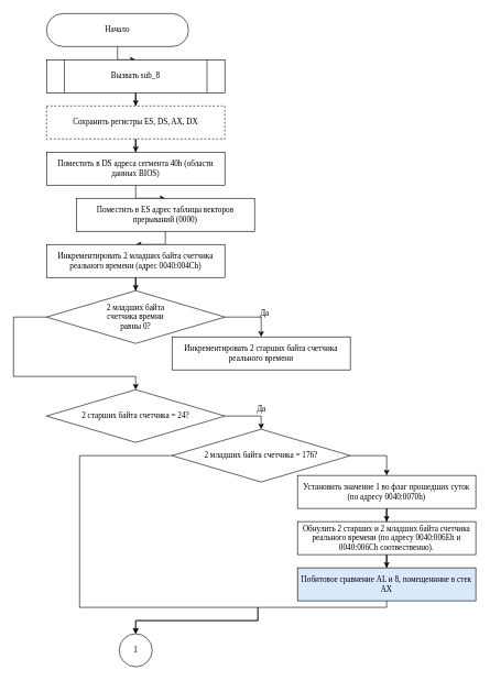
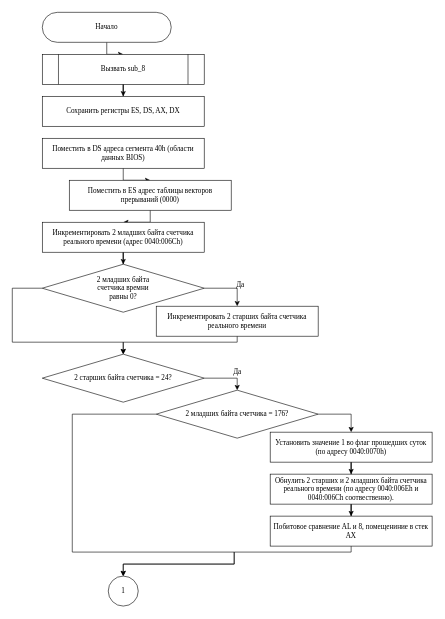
  <mxCell id="0" />
  <mxCell id="1" parent="0" />
  <mxCell id="2" style="edgeStyle=orthogonalEdgeStyle;rounded=0;orthogonalLoop=1;jettySize=auto;html=1;entryX=0.5;entryY=0;entryDx=0;entryDy=0;" parent="1" source="3" target="5" edge="1"><mxGeometry relative="1" as="geometry" /></mxCell>
  <mxCell id="3" value="&lt;font&gt;Начало&lt;/font&gt;" style="rounded=1;whiteSpace=wrap;html=1;arcSize=50;fontFamily=Times New Roman;" parent="1" vertex="1"><mxGeometry x="70" y="20" width="215" height="50" as="geometry" /></mxCell>
  <mxCell id="4" style="edgeStyle=orthogonalEdgeStyle;rounded=0;orthogonalLoop=1;jettySize=auto;html=1;fontFamily=Times New Roman;" parent="1" source="5" target="7" edge="1"><mxGeometry relative="1" as="geometry" /></mxCell>
  <mxCell id="5" value="Вызвать sub_8" style="shape=process;whiteSpace=wrap;html=1;backgroundOutline=1;rounded=1;arcSize=0;fontFamily=Times New Roman;" parent="1" vertex="1"><mxGeometry x="70" y="90" width="270" height="50" as="geometry" /></mxCell>
- <mxCell id="6" style="edgeStyle=orthogonalEdgeStyle;rounded=0;orthogonalLoop=1;jettySize=auto;html=1;fontFamily=Times New Roman;" parent="1" source="7" target="9" edge="1"><mxGeometry relative="1" as="geometry" /></mxCell>
- <mxCell id="7" value="Сохранить регистры ES, DS, AX, DX" style="rounded=1;whiteSpace=wrap;html=1;fontFamily=Times New Roman;arcSize=0;dashed=1;" parent="1" vertex="1"><mxGeometry x="70" y="160" width="270" height="50" as="geometry" /></mxCell>
+ <mxCell id="7" value="Сохранить регистры ES, DS, AX, DX" style="rounded=1;whiteSpace=wrap;html=1;fontFamily=Times New Roman;arcSize=0;" parent="1" vertex="1"><mxGeometry x="70" y="160" width="270" height="50" as="geometry" /></mxCell>
  <mxCell id="8" style="edgeStyle=orthogonalEdgeStyle;rounded=0;orthogonalLoop=1;jettySize=auto;html=1;entryX=0.5;entryY=0;entryDx=0;entryDy=0;fontFamily=Times New Roman;" parent="1" source="9" target="11" edge="1"><mxGeometry relative="1" as="geometry" /></mxCell>
  <mxCell id="9" value="Поместить в DS адреса сегмента 40h (области данных BIOS)" style="rounded=1;whiteSpace=wrap;html=1;fontFamily=Times New Roman;arcSize=0;" parent="1" vertex="1"><mxGeometry x="70" y="230" width="270" height="50" as="geometry" /></mxCell>
  <mxCell id="10" style="edgeStyle=orthogonalEdgeStyle;rounded=0;orthogonalLoop=1;jettySize=auto;html=1;fontFamily=Times New Roman;" parent="1" source="11" target="13" edge="1"><mxGeometry relative="1" as="geometry" /></mxCell>
  <mxCell id="11" value="Поместить в ES адрес таблицы векторов прерываний (0000)" style="rounded=1;whiteSpace=wrap;html=1;fontFamily=Times New Roman;arcSize=0;" parent="1" vertex="1"><mxGeometry x="115" y="300" width="270" height="50" as="geometry" /></mxCell>
  <mxCell id="12" style="edgeStyle=orthogonalEdgeStyle;rounded=0;orthogonalLoop=1;jettySize=auto;html=1;entryX=0.5;entryY=0;entryDx=0;entryDy=0;fontFamily=Times New Roman;" parent="1" source="13" target="16" edge="1"><mxGeometry relative="1" as="geometry" /></mxCell>
- <mxCell id="13" value="Инкрементировать 2 младших байта счетчика реального времени (адрес 0040:004Ch)" style="rounded=1;whiteSpace=wrap;html=1;fontFamily=Times New Roman;arcSize=0;" parent="1" vertex="1"><mxGeometry x="70" y="370" width="270" height="50" as="geometry" /></mxCell>
+ <mxCell id="13" value="Инкрементировать 2 младших байта счетчика реального времени (адрес 0040:006Ch)" style="rounded=1;whiteSpace=wrap;html=1;fontFamily=Times New Roman;arcSize=0;" parent="1" vertex="1"><mxGeometry x="70" y="370" width="270" height="50" as="geometry" /></mxCell>
  <mxCell id="14" style="edgeStyle=orthogonalEdgeStyle;rounded=0;orthogonalLoop=1;jettySize=auto;html=1;entryX=0.5;entryY=0;entryDx=0;entryDy=0;fontFamily=Times New Roman;" parent="1" source="16" target="18" edge="1"><mxGeometry relative="1" as="geometry"><Array as="points"><mxPoint x="395" y="480" /></Array></mxGeometry></mxCell>
  <mxCell id="15" style="edgeStyle=orthogonalEdgeStyle;rounded=0;orthogonalLoop=1;jettySize=auto;html=1;entryX=0.5;entryY=0;entryDx=0;entryDy=0;fontFamily=Times New Roman;" parent="1" source="16" target="21" edge="1"><mxGeometry relative="1" as="geometry"><Array as="points"><mxPoint x="20" y="480" /><mxPoint x="20" y="570" /><mxPoint x="205" y="570" /></Array></mxGeometry></mxCell>
  <mxCell id="16" value="&lt;div&gt;2 младших байта&lt;/div&gt;&lt;div&gt; счетчика времни &lt;br&gt;&lt;/div&gt;&lt;div&gt;равны 0?&lt;/div&gt;" style="rhombus;whiteSpace=wrap;html=1;fontFamily=Garamond;" parent="1" vertex="1"><mxGeometry x="70" y="440" width="270" height="80" as="geometry" /></mxCell>
+ <mxCell id="17" style="edgeStyle=orthogonalEdgeStyle;rounded=0;orthogonalLoop=1;jettySize=auto;html=1;entryX=0.5;entryY=0;entryDx=0;entryDy=0;fontFamily=Times New Roman;" parent="1" source="18" target="21" edge="1"><mxGeometry relative="1" as="geometry"><Array as="points"><mxPoint x="395" y="570" /><mxPoint x="205" y="570" /></Array></mxGeometry></mxCell>
  <mxCell id="18" value="Инкрементировать 2 старших байта счетчика реального времени" style="rounded=1;whiteSpace=wrap;html=1;fontFamily=Times New Roman;arcSize=0;" parent="1" vertex="1"><mxGeometry x="260" y="510" width="270" height="50" as="geometry" /></mxCell>
  <mxCell id="19" value="Да" style="text;html=1;align=center;verticalAlign=middle;resizable=0;points=[];autosize=1;strokeColor=none;fillColor=none;fontFamily=Times New Roman;" parent="1" vertex="1"><mxGeometry x="380" y="460" width="40" height="30" as="geometry" /></mxCell>
  <mxCell id="20" style="edgeStyle=orthogonalEdgeStyle;rounded=0;orthogonalLoop=1;jettySize=auto;html=1;entryX=0.5;entryY=0;entryDx=0;entryDy=0;" parent="1" source="21" target="30" edge="1"><mxGeometry relative="1" as="geometry"><Array as="points"><mxPoint x="395" y="630" /></Array></mxGeometry></mxCell>
  <mxCell id="21" value="2 cтарших байта счетчика = 24?" style="rhombus;whiteSpace=wrap;html=1;fontFamily=Garamond;" parent="1" vertex="1"><mxGeometry x="70" y="590" width="270" height="80" as="geometry" /></mxCell>
  <mxCell id="22" style="edgeStyle=orthogonalEdgeStyle;rounded=0;orthogonalLoop=1;jettySize=auto;html=1;entryX=0.5;entryY=0;entryDx=0;entryDy=0;" edge="1" parent="1" source="23" target="32"><mxGeometry relative="1" as="geometry" /></mxCell>
  <mxCell id="23" value="Обнулить 2 старших и 2 младших байта счетчика реального времени (по адресу 0040:006Eh и 0040:006Ch соотвественно)." style="rounded=1;whiteSpace=wrap;html=1;fontFamily=Times New Roman;arcSize=0;" parent="1" vertex="1"><mxGeometry x="450" y="790" width="270" height="50" as="geometry" /></mxCell>
  <mxCell id="24" style="edgeStyle=orthogonalEdgeStyle;rounded=0;orthogonalLoop=1;jettySize=auto;html=1;entryX=0.5;entryY=0;entryDx=0;entryDy=0;" parent="1" source="25" target="23" edge="1"><mxGeometry relative="1" as="geometry" /></mxCell>
  <mxCell id="25" value="Установить значение 1 во флаг прошедших суток (по адресу 0040:0070h)" style="rounded=1;whiteSpace=wrap;html=1;fontFamily=Times New Roman;arcSize=0;" parent="1" vertex="1"><mxGeometry x="450" y="720" width="270" height="50" as="geometry" /></mxCell>
  <mxCell id="26" value="Да" style="text;html=1;align=center;verticalAlign=middle;resizable=0;points=[];autosize=1;strokeColor=none;fillColor=none;fontFamily=Times New Roman;" parent="1" vertex="1"><mxGeometry x="375" y="605" width="40" height="30" as="geometry" /></mxCell>
  <mxCell id="27" value="1" style="ellipse;whiteSpace=wrap;html=1;aspect=fixed;fontFamily=Garamond;" parent="1" vertex="1"><mxGeometry x="180" y="960" width="50" height="50" as="geometry" /></mxCell>
  <mxCell id="28" style="edgeStyle=orthogonalEdgeStyle;rounded=0;orthogonalLoop=1;jettySize=auto;html=1;entryX=0.5;entryY=0;entryDx=0;entryDy=0;" parent="1" source="30" target="25" edge="1"><mxGeometry relative="1" as="geometry"><Array as="points"><mxPoint x="585" y="690" /></Array></mxGeometry></mxCell>
  <mxCell id="29" style="edgeStyle=orthogonalEdgeStyle;rounded=0;orthogonalLoop=1;jettySize=auto;html=1;entryX=0.5;entryY=0;entryDx=0;entryDy=0;" parent="1" source="30" target="27" edge="1"><mxGeometry relative="1" as="geometry"><mxPoint x="320" y="935" as="targetPoint" /><Array as="points"><mxPoint x="120" y="690" /><mxPoint x="120" y="920" /><mxPoint x="390" y="920" /><mxPoint x="390" y="940" /><mxPoint x="205" y="940" /></Array></mxGeometry></mxCell>
  <mxCell id="30" value="&lt;div&gt;&lt;span style=&quot;background-color: initial;&quot;&gt;2 младших байта счетчика = 176?&lt;/span&gt;&lt;br&gt;&lt;/div&gt;" style="rhombus;whiteSpace=wrap;html=1;fontFamily=Garamond;" parent="1" vertex="1"><mxGeometry x="260" y="650" width="270" height="80" as="geometry" /></mxCell>
  <mxCell id="31" style="edgeStyle=orthogonalEdgeStyle;rounded=0;orthogonalLoop=1;jettySize=auto;html=1;entryX=0.5;entryY=0;entryDx=0;entryDy=0;" edge="1" parent="1" source="32" target="27"><mxGeometry relative="1" as="geometry"><mxPoint x="260" y="980" as="targetPoint" /><Array as="points"><mxPoint x="585" y="920" /><mxPoint x="390" y="920" /><mxPoint x="390" y="940" /><mxPoint x="205" y="940" /></Array></mxGeometry></mxCell>
- <mxCell id="32" value="Побитовое сравнение AL и 8, помещениние в стек AX" style="rounded=1;whiteSpace=wrap;html=1;fontFamily=Times New Roman;arcSize=0;fillColor=#dae8fc;" vertex="1" parent="1"><mxGeometry x="450" y="860" width="270" height="50" as="geometry" /></mxCell>
+ <mxCell id="32" value="Побитовое сравнение AL и 8, помещениние в стек AX" style="rounded=1;whiteSpace=wrap;html=1;fontFamily=Times New Roman;arcSize=0;" vertex="1" parent="1"><mxGeometry x="450" y="860" width="270" height="50" as="geometry" /></mxCell>
